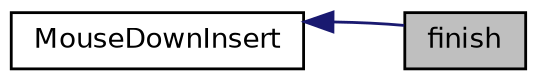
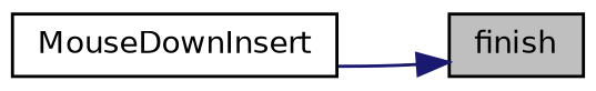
  digraph {
    rankdir=RL
    node [color=black fontname=Helvetica fontsize=10 shape=record style=filled]
    n1 [fillcolor=grey75 fontcolor=black height=0.2 label=finish width=0.4]
    n2 [fillcolor=white height=0.2 label=MouseDownInsert width=0.4]
-   n2 -> n1 [color=midnightblue dir=back fontname=Helvetica fontsize=10 labelfontname=Helvetica labelfontsize=10 style=solid]
+   n1 -> n2 [color=midnightblue dir=back fontname=Helvetica fontsize=10 labelfontname=Helvetica labelfontsize=10 style=solid]
  }
